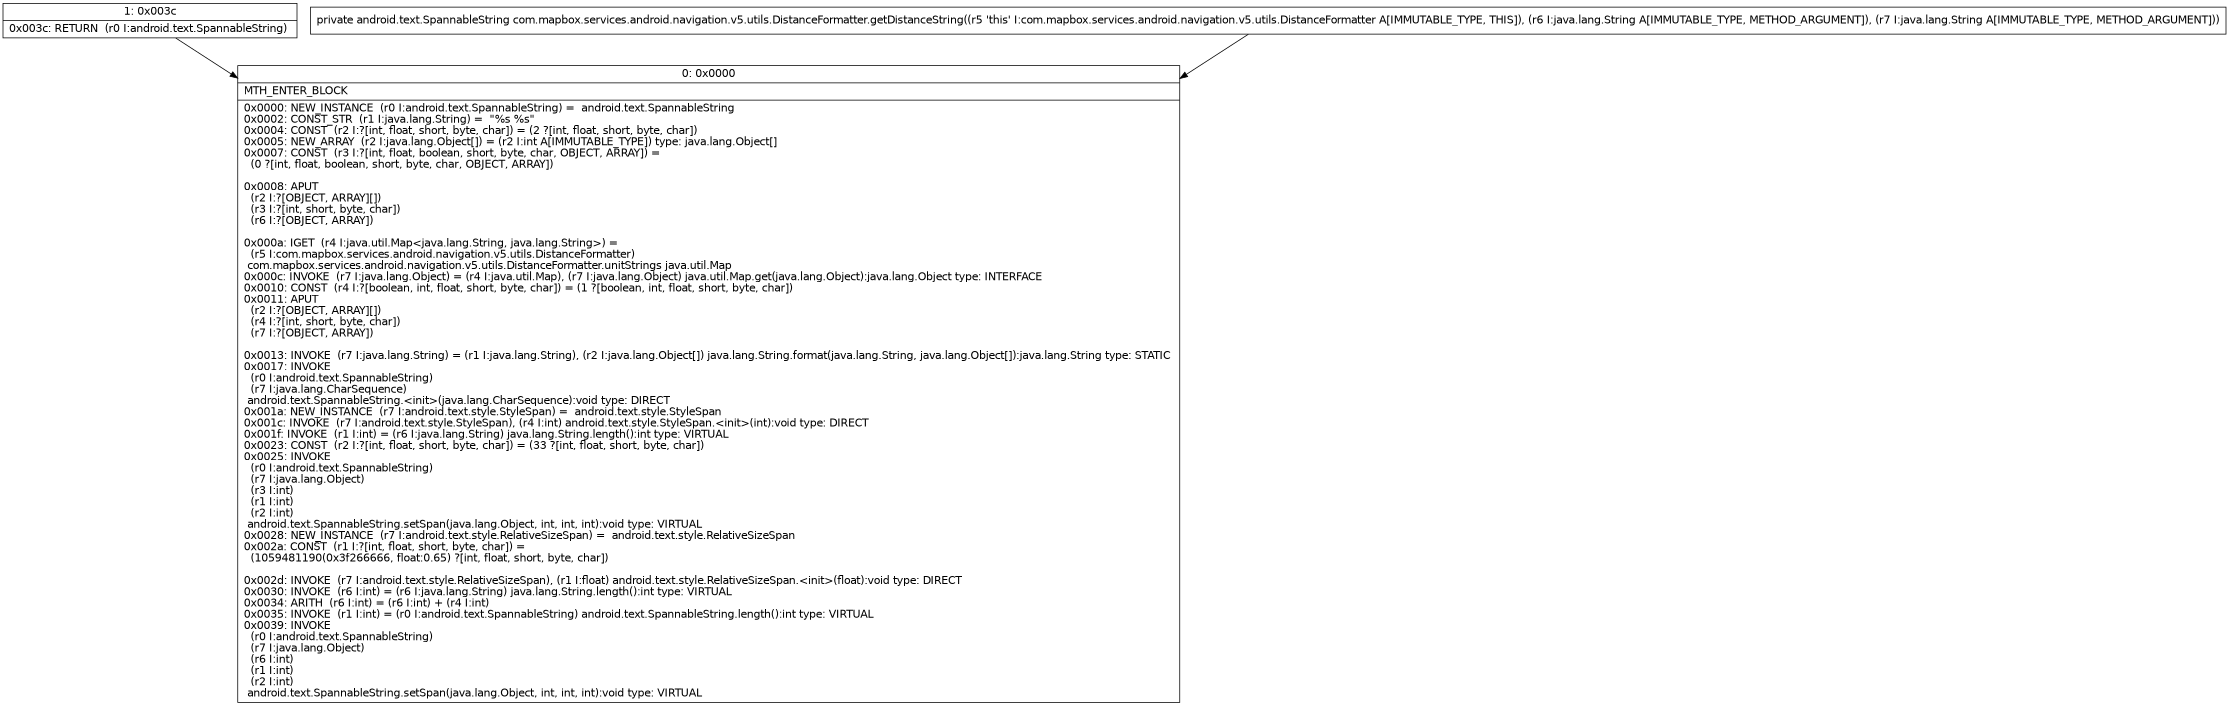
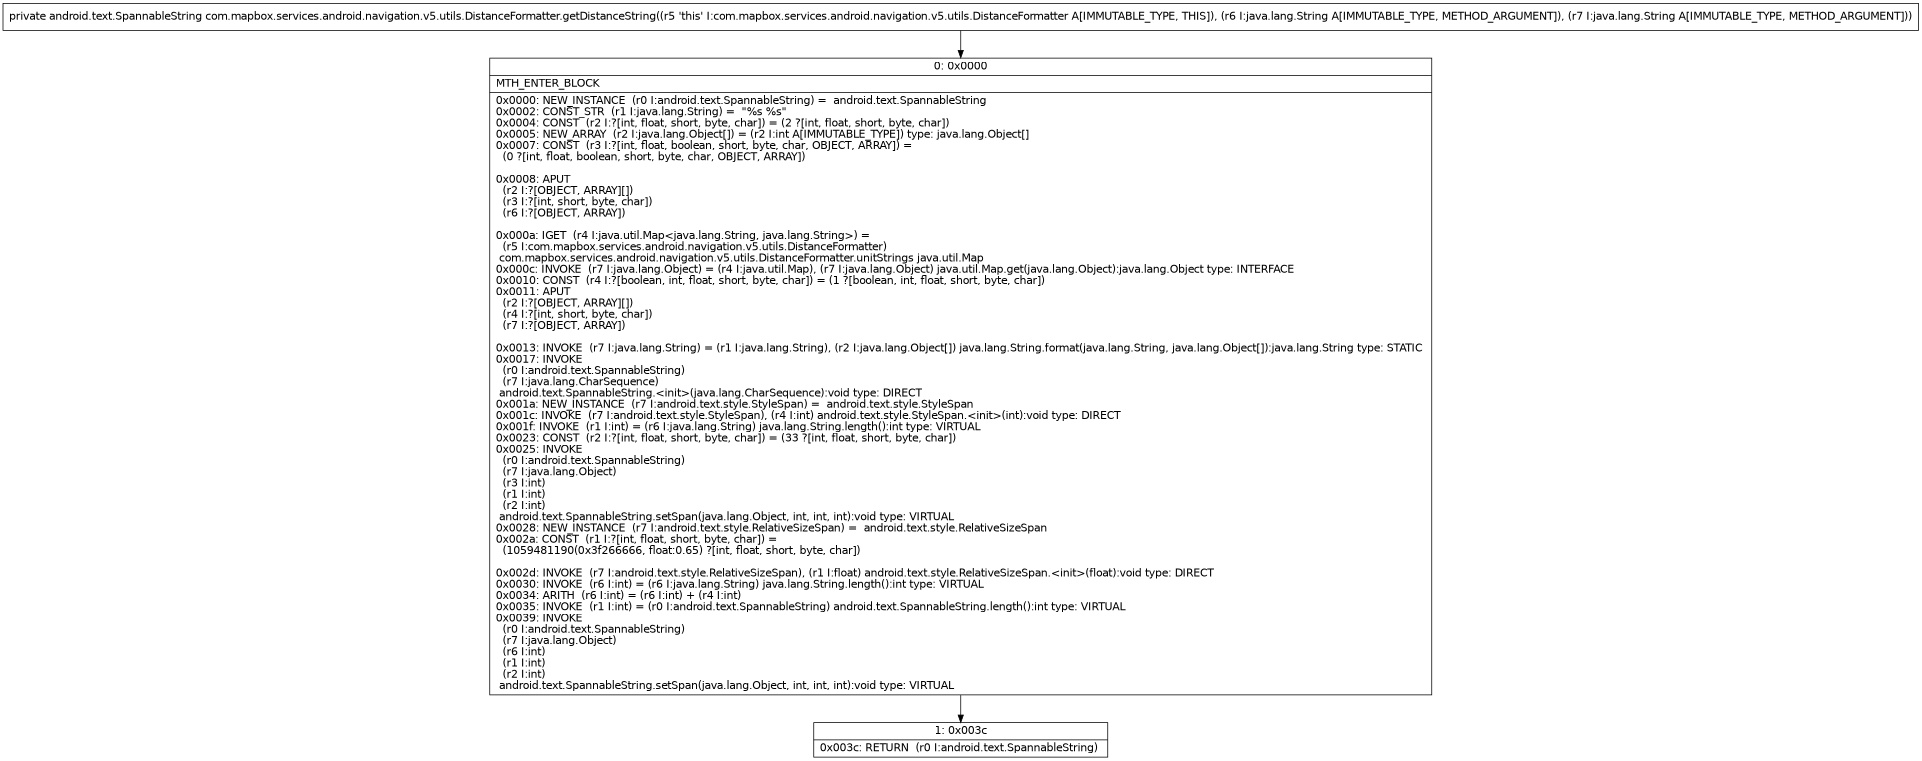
  digraph {
    fontname="DejaVu Sans"
    node [shape=record fontname="DejaVu Sans"]
    edge [fontname="DejaVu Sans"]
    n1 [label="{0\:\ 0x0000|MTH_ENTER_BLOCK\l|0x0000: NEW_INSTANCE  (r0 I:android.text.SpannableString) =  android.text.SpannableString \l0x0002: CONST_STR  (r1 I:java.lang.String) =  \"%s %s\" \l0x0004: CONST  (r2 I:?[int, float, short, byte, char]) = (2 ?[int, float, short, byte, char]) \l0x0005: NEW_ARRAY  (r2 I:java.lang.Object[]) = (r2 I:int A[IMMUTABLE_TYPE]) type: java.lang.Object[] \l0x0007: CONST  (r3 I:?[int, float, boolean, short, byte, char, OBJECT, ARRAY]) = \l  (0 ?[int, float, boolean, short, byte, char, OBJECT, ARRAY])\l \l0x0008: APUT  \l  (r2 I:?[OBJECT, ARRAY][])\l  (r3 I:?[int, short, byte, char])\l  (r6 I:?[OBJECT, ARRAY])\l \l0x000a: IGET  (r4 I:java.util.Map\<java.lang.String, java.lang.String\>) = \l  (r5 I:com.mapbox.services.android.navigation.v5.utils.DistanceFormatter)\l com.mapbox.services.android.navigation.v5.utils.DistanceFormatter.unitStrings java.util.Map \l0x000c: INVOKE  (r7 I:java.lang.Object) = (r4 I:java.util.Map), (r7 I:java.lang.Object) java.util.Map.get(java.lang.Object):java.lang.Object type: INTERFACE \l0x0010: CONST  (r4 I:?[boolean, int, float, short, byte, char]) = (1 ?[boolean, int, float, short, byte, char]) \l0x0011: APUT  \l  (r2 I:?[OBJECT, ARRAY][])\l  (r4 I:?[int, short, byte, char])\l  (r7 I:?[OBJECT, ARRAY])\l \l0x0013: INVOKE  (r7 I:java.lang.String) = (r1 I:java.lang.String), (r2 I:java.lang.Object[]) java.lang.String.format(java.lang.String, java.lang.Object[]):java.lang.String type: STATIC \l0x0017: INVOKE  \l  (r0 I:android.text.SpannableString)\l  (r7 I:java.lang.CharSequence)\l android.text.SpannableString.\<init\>(java.lang.CharSequence):void type: DIRECT \l0x001a: NEW_INSTANCE  (r7 I:android.text.style.StyleSpan) =  android.text.style.StyleSpan \l0x001c: INVOKE  (r7 I:android.text.style.StyleSpan), (r4 I:int) android.text.style.StyleSpan.\<init\>(int):void type: DIRECT \l0x001f: INVOKE  (r1 I:int) = (r6 I:java.lang.String) java.lang.String.length():int type: VIRTUAL \l0x0023: CONST  (r2 I:?[int, float, short, byte, char]) = (33 ?[int, float, short, byte, char]) \l0x0025: INVOKE  \l  (r0 I:android.text.SpannableString)\l  (r7 I:java.lang.Object)\l  (r3 I:int)\l  (r1 I:int)\l  (r2 I:int)\l android.text.SpannableString.setSpan(java.lang.Object, int, int, int):void type: VIRTUAL \l0x0028: NEW_INSTANCE  (r7 I:android.text.style.RelativeSizeSpan) =  android.text.style.RelativeSizeSpan \l0x002a: CONST  (r1 I:?[int, float, short, byte, char]) = \l  (1059481190(0x3f266666, float:0.65) ?[int, float, short, byte, char])\l \l0x002d: INVOKE  (r7 I:android.text.style.RelativeSizeSpan), (r1 I:float) android.text.style.RelativeSizeSpan.\<init\>(float):void type: DIRECT \l0x0030: INVOKE  (r6 I:int) = (r6 I:java.lang.String) java.lang.String.length():int type: VIRTUAL \l0x0034: ARITH  (r6 I:int) = (r6 I:int) + (r4 I:int) \l0x0035: INVOKE  (r1 I:int) = (r0 I:android.text.SpannableString) android.text.SpannableString.length():int type: VIRTUAL \l0x0039: INVOKE  \l  (r0 I:android.text.SpannableString)\l  (r7 I:java.lang.Object)\l  (r6 I:int)\l  (r1 I:int)\l  (r2 I:int)\l android.text.SpannableString.setSpan(java.lang.Object, int, int, int):void type: VIRTUAL \l}"]
    n2 [label="{1\:\ 0x003c|0x003c: RETURN  (r0 I:android.text.SpannableString) \l}"]
    n3 [label="{private android.text.SpannableString com.mapbox.services.android.navigation.v5.utils.DistanceFormatter.getDistanceString((r5 'this' I:com.mapbox.services.android.navigation.v5.utils.DistanceFormatter A[IMMUTABLE_TYPE, THIS]), (r6 I:java.lang.String A[IMMUTABLE_TYPE, METHOD_ARGUMENT]), (r7 I:java.lang.String A[IMMUTABLE_TYPE, METHOD_ARGUMENT])) }"]
-   n2 -> n1
+   n1 -> n2
    n3 -> n1
  }
